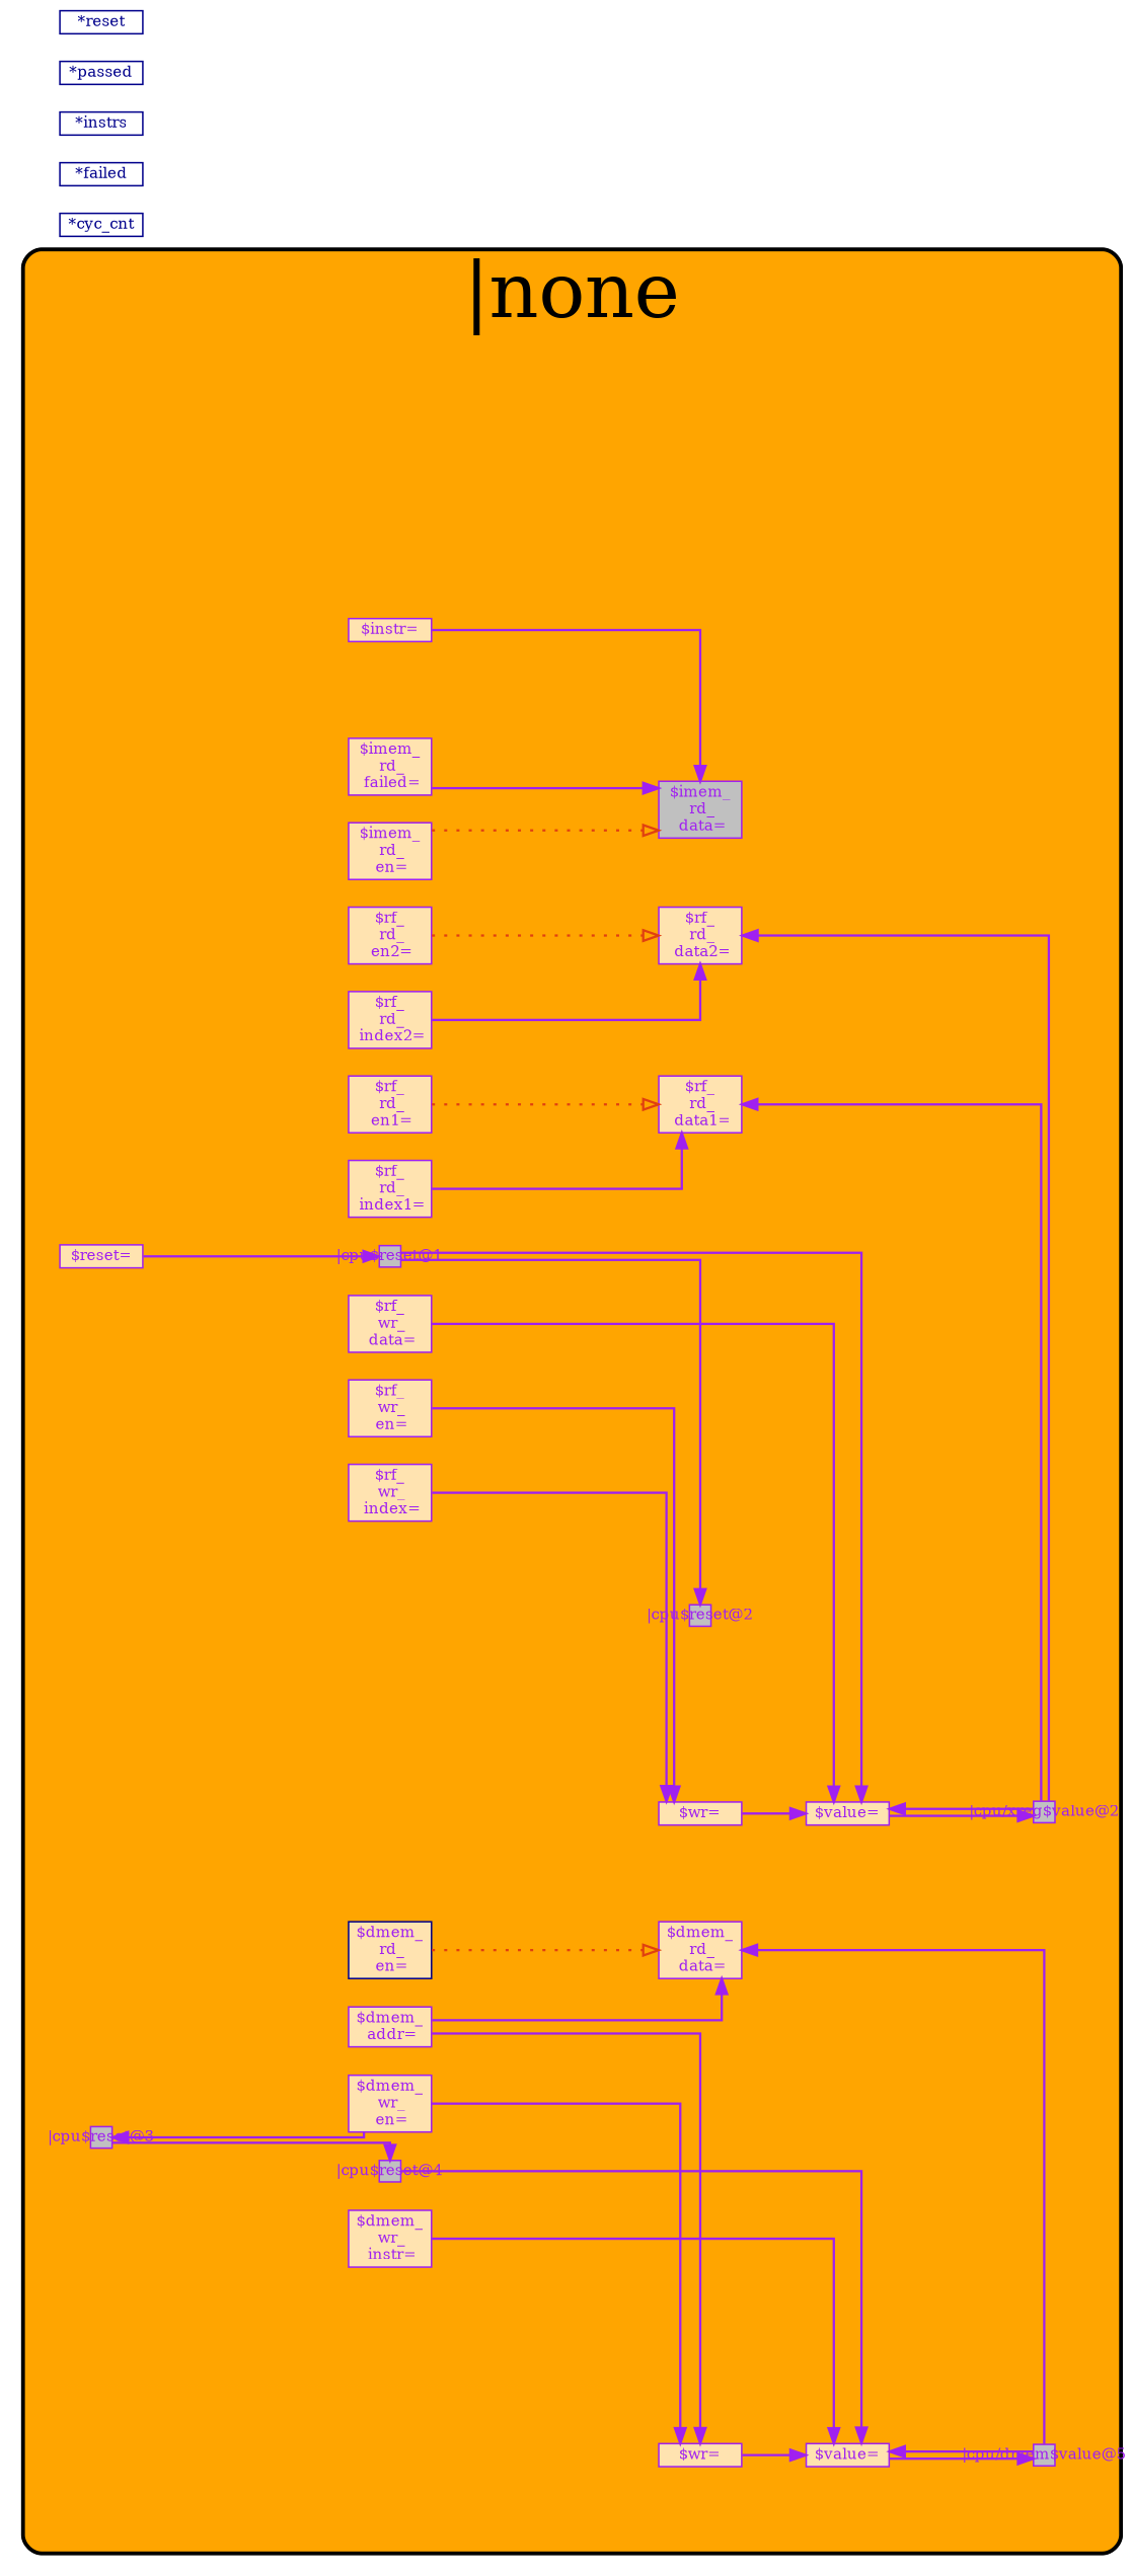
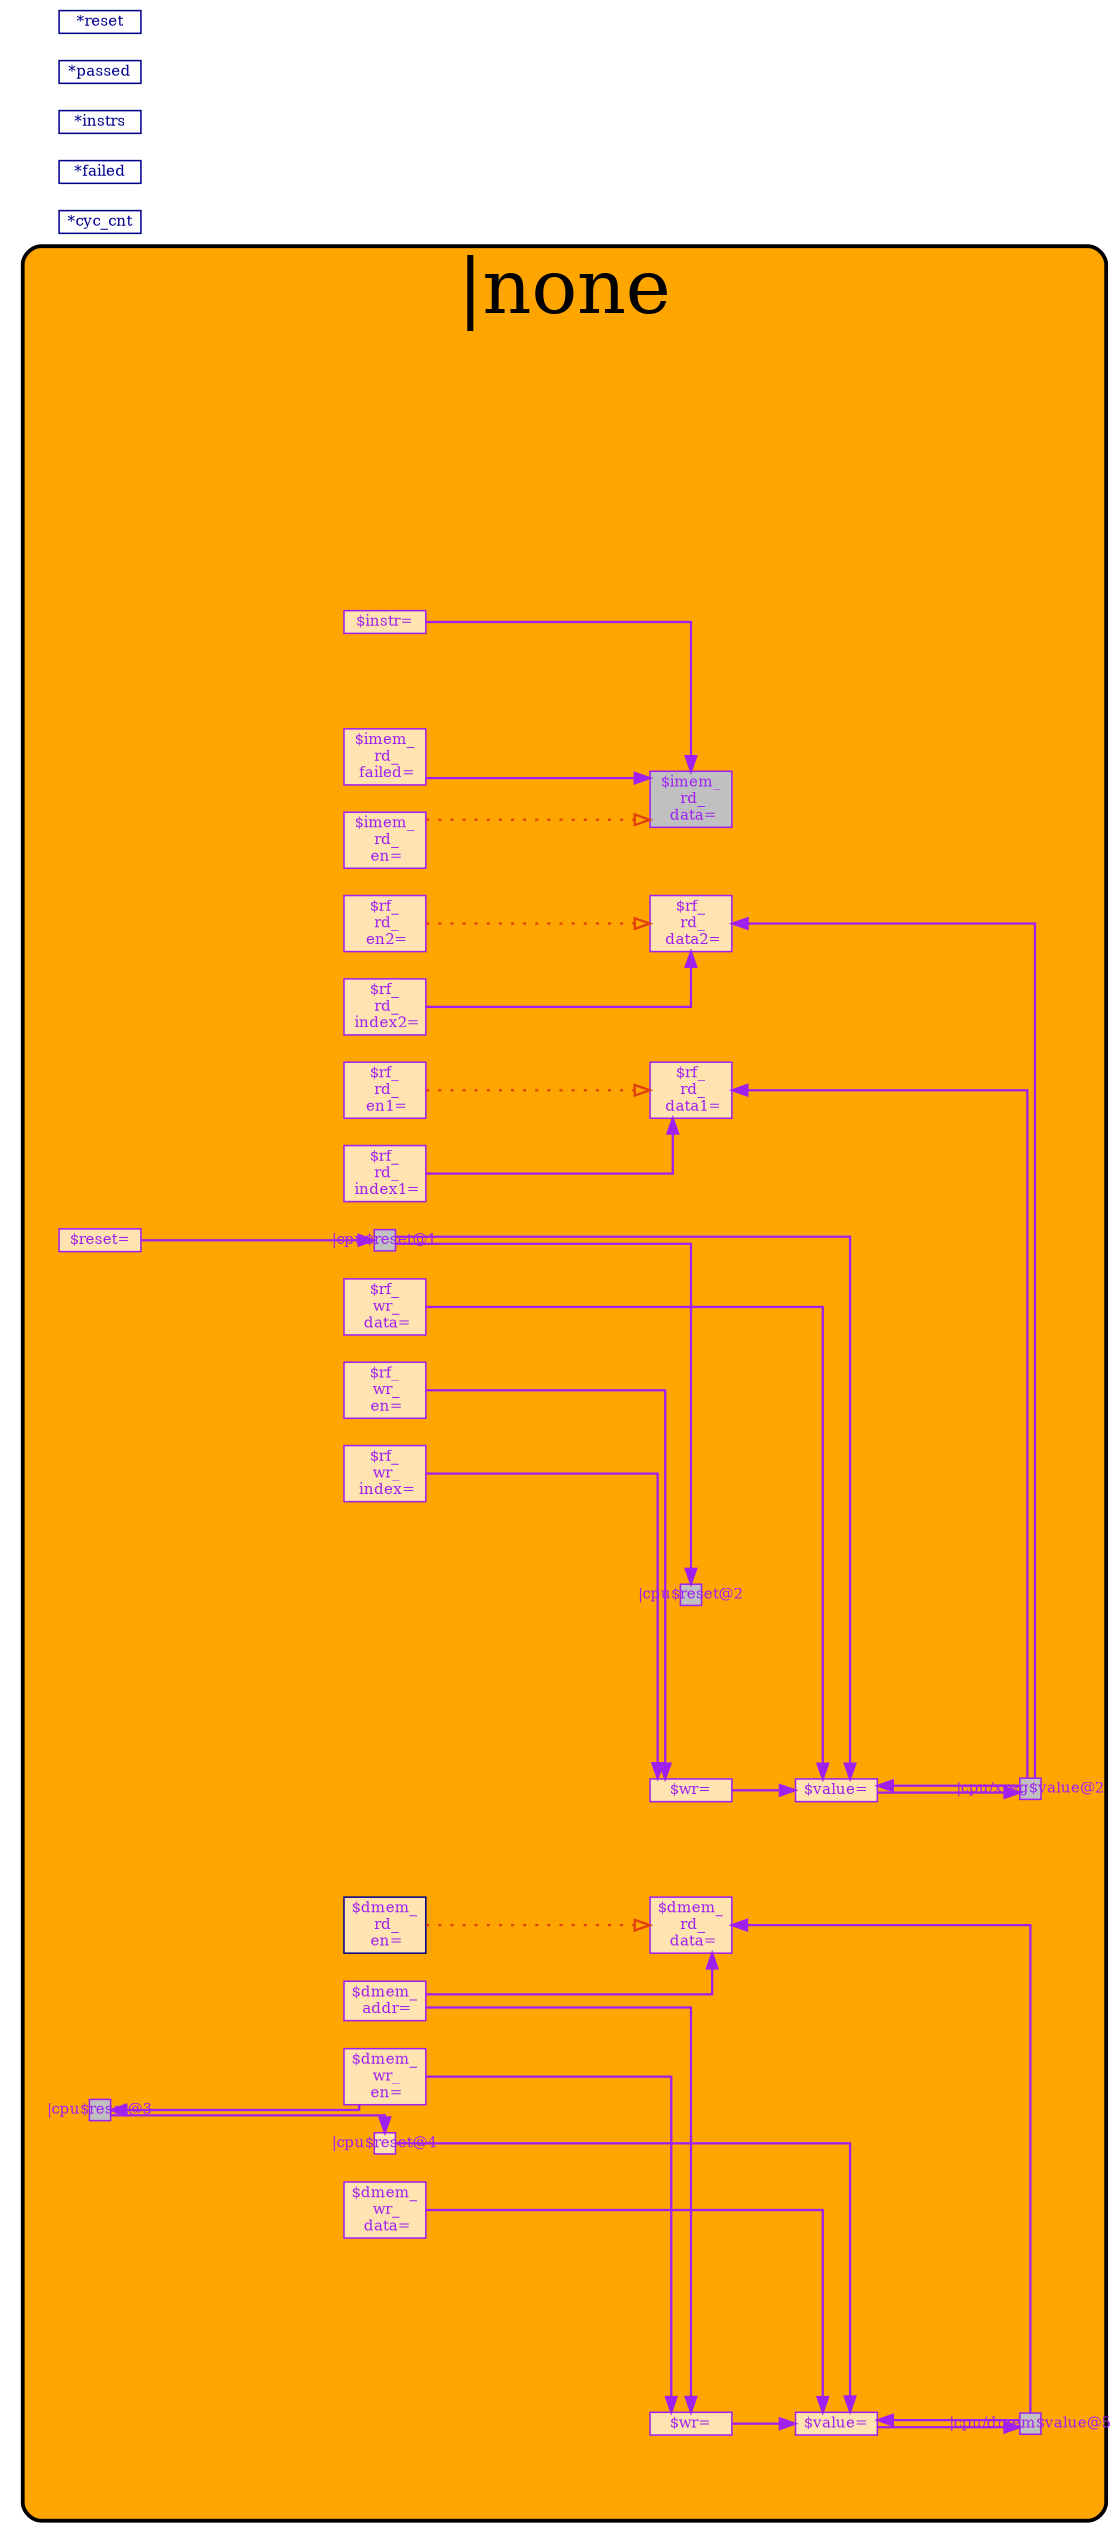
  strict digraph {
    rankdir=LR
    splines=ortho
    node [color=purple fillcolor="#ffffffb0" fontcolor=purple fontsize=10 margin="0.03,0.03" penwidth=1.0 shape=box style=filled]
    edge [color=purple fontcolor="#00D000" labelfontcolor=purple penwidth=1.5 weight=2]
    n1 [height=0.02 label="$dmem_\n addr="]
    n2 [height=0.02 label="$dmem_\n rd_\n data="]
    n3 [color="#00008b" height=0.02 label="$dmem_\n rd_\n en="]
-   n4 [height=0.02 label="$dmem_\n wr_\n instr="]
+   n4 [height=0.02 label="$dmem_\n wr_\n data="]
    n5 [height=0.02 label="$dmem_\n wr_\n en="]
-   "|cpu$reset@4" [fillcolor=grey fixedsize=true height=0.2 width=0.2]
+   "|cpu$reset@4" [fixedsize=true height=0.2 width=0.2]
    n7 [height=0.02 label="$imem_\n rd_\n failed="]
    n8 [fillcolor=grey height=0.02 label="$imem_\n rd_\n data="]
    n9 [height=0.02 label="$imem_\n rd_\n en="]
    "|cpu$reset@1" [fillcolor=grey fixedsize=true height=0.2 width=0.2]
    n11 [height=0.02 label="$rf_\n rd_\n data1="]
    n12 [height=0.02 label="$rf_\n rd_\n data2="]
    n13 [height=0.02 label="$rf_\n rd_\n en1="]
    n14 [height=0.02 label="$rf_\n rd_\n en2="]
    n15 [height=0.02 label="$rf_\n rd_\n index1="]
    n16 [height=0.02 label="$rf_\n rd_\n index2="]
    n17 [height=0.02 label="$rf_\n wr_\n data="]
    n18 [height=0.02 label="$rf_\n wr_\n en="]
    n19 [height=0.02 label="$rf_\n wr_\n index="]
    n20 [height=0.02 label="$reset="]
    "|cpu$reset@2" [fillcolor=grey fixedsize=true height=0.2 width=0.2]
    "|cpu$reset@3" [fillcolor=grey fixedsize=true height=0.2 width=0.2]
    n23 [height=0.02 label="$value="]
    n24 [height=0.02 label="$wr="]
    "|cpu/dmem$value@5" [fillcolor=grey fixedsize=true height=0.2 width=0.2]
    n26 [height=0.02 label="$instr="]
    n27 [height=0.02 label="$value="]
    n28 [height=0.02 label="$wr="]
    "|cpu/xreg$value@2" [fillcolor=grey fixedsize=true height=0.2 width=0.2]
    "*cyc_cnt" [color="#00008b" fillcolor=white fontcolor="#00008b" height=0.02]
    "*failed" [color="#00008b" fillcolor=white fontcolor="#00008b" height=0.02]
    "*instrs" [color="#00008b" fillcolor=white fontcolor="#00008b" height=0.02]
    "*passed" [color="#00008b" fillcolor=white fontcolor="#00008b" height=0.02]
    "*reset" [color="#00008b" fillcolor=white fontcolor="#00008b" height=0.02]
    subgraph cluster_1 {
      fillcolor="#1090c0"
      fontsize=50
      label="/top"
      penwidth=2.0
      style="filled,rounded"
      subgraph cluster_2 {
        fillcolor=orange
        fontsize=50
        label="|cpu"
        penwidth=2.5
        style="filled,rounded"
        subgraph cluster_3 {
          fillcolor="#509050"
          fontsize=20
          label="@4"
          penwidth=1.5
          style=filled
          n1
          n2
          n3
          n4
          n5
          "|cpu$reset@4"
        }
        subgraph cluster_4 {
          fillcolor=darkgreen
          fontsize=20
          label="@1"
          penwidth=1.5
          style=filled
          n7
          n8
          n9
          "|cpu$reset@1"
          n11
          n12
          n13
          n14
          n15
          n16
          n17
          n18
          n19
        }
        subgraph cluster_5 {
          fillcolor="#509050"
          fontsize=20
          label="@0"
          penwidth=1.5
          style=filled
          n20
        }
        subgraph cluster_6 {
          fillcolor="#509050"
          fontsize=20
          label="@2"
          penwidth=1.5
          style=filled
          "|cpu$reset@2"
        }
        subgraph cluster_7 {
          fillcolor=darkgreen
          fontsize=20
          label="@3"
          penwidth=1.5
          style=filled
          "|cpu$reset@3"
        }
        subgraph cluster_8 {
          fillcolor=orange
          fontsize=40
          label="/dmem[15:0]"
          penwidth=2.0
          style=filled
          subgraph cluster_9 {
            fillcolor="#509050"
            fontsize=20
            label="@4"
            penwidth=1.5
            style=filled
            n23
            n24
          }
          subgraph cluster_10 {
            fillcolor=darkgreen
            fontsize=20
            label="@5"
            penwidth=1.5
            style=filled
            "|cpu/dmem$value@5"
          }
        }
        subgraph cluster_11 {
          fillcolor=orange
          fontsize=40
          label="/imem[7:0]"
          penwidth=2.0
          style=filled
          subgraph cluster_12 {
            fillcolor=darkgreen
            fontsize=20
            label="@1"
            penwidth=1.5
            style=filled
            n26
          }
        }
        subgraph cluster_13 {
          fillcolor=orange
          fontsize=40
          label="/xreg[31:0]"
          penwidth=2.0
          style=filled
          subgraph cluster_14 {
            fillcolor=darkgreen
            fontsize=20
            label="@1"
            penwidth=1.5
            style=filled
            n27
            n28
          }
          subgraph cluster_15 {
            fillcolor="#509050"
            fontsize=20
            label="@2"
            penwidth=1.5
            style=filled
            "|cpu/xreg$value@2"
          }
        }
      }
      subgraph cluster_16 {
        fillcolor=orange
        fontsize=50
        label="|none"
        penwidth=2.5
        style="filled,rounded"
      }
    }
    n1 -> n2
    n1 -> n24
    n3 -> n2 [arrowhead=empty color="#E04010" style=dotted weight=4]
    n4 -> n23
    n5 -> "|cpu$reset@3" [weight=10]
    n5 -> n24
    "|cpu$reset@4" -> n23
    n7 -> n8
    n9 -> n8 [arrowhead=empty color="#E04010" style=dotted weight=4]
    "|cpu$reset@1" -> "|cpu$reset@2" [weight=10]
    "|cpu$reset@1" -> n27
    n13 -> n11 [arrowhead=empty color="#E04010" style=dotted weight=4]
    n14 -> n12 [arrowhead=empty color="#E04010" style=dotted weight=4]
    n15 -> n11
    n16 -> n12
    n17 -> n27
    n18 -> n28
    n19 -> n28
    n20 -> "|cpu$reset@1" [weight=10]
    "|cpu$reset@3" -> "|cpu$reset@4" [weight=10]
    n23 -> "|cpu/dmem$value@5" [weight=10]
    n24 -> n23
    "|cpu/dmem$value@5" -> n2 [weight=1]
    "|cpu/dmem$value@5" -> n23 [weight=1]
    n26 -> n8
    n27 -> "|cpu/xreg$value@2" [weight=10]
    n28 -> n27
    "|cpu/xreg$value@2" -> n11 [weight=1]
    "|cpu/xreg$value@2" -> n12 [weight=1]
    "|cpu/xreg$value@2" -> n27 [weight=1]
  }
